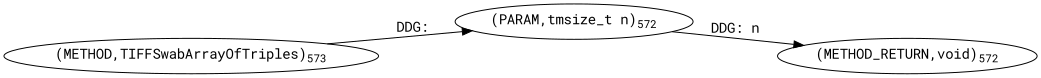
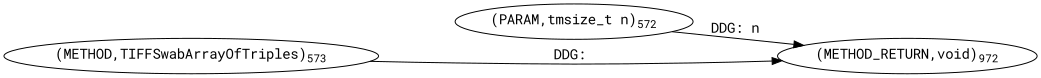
  digraph {
    fontname="Roboto Mono"
    rankdir=LR
    node [fontname="Roboto Mono"]
    edge [fontname="Roboto Mono"]
    n1 [label=<(METHOD,TIFFSwabArrayOfTriples)<SUB>573</SUB>>]
    n2 [label=<(PARAM,tmsize_t n)<SUB>572</SUB>>]
-   n3 [label=<(METHOD_RETURN,void)<SUB>572</SUB>>]
-   n1 -> n2 [label="DDG: "]
+   n3 [label=<(METHOD_RETURN,void)<SUB>972</SUB>>]
+   n1 -> n3 [label="DDG: "]
    n2 -> n3 [label="DDG: n"]
  }
